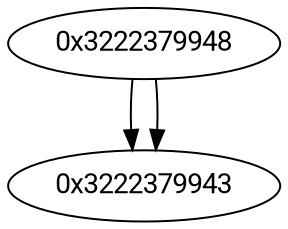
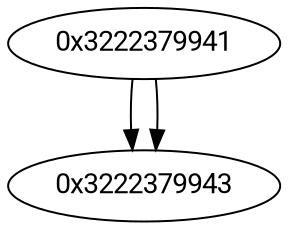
  digraph {
    fontname=Roboto
    node [fontname=Roboto]
    edge [fontname=Roboto]
-   n1 [label="0x3222379948"]
+   n1 [label="0x3222379941"]
    n2 [label="0x3222379943"]
    n1 -> n2
    n1 -> n2
  }
